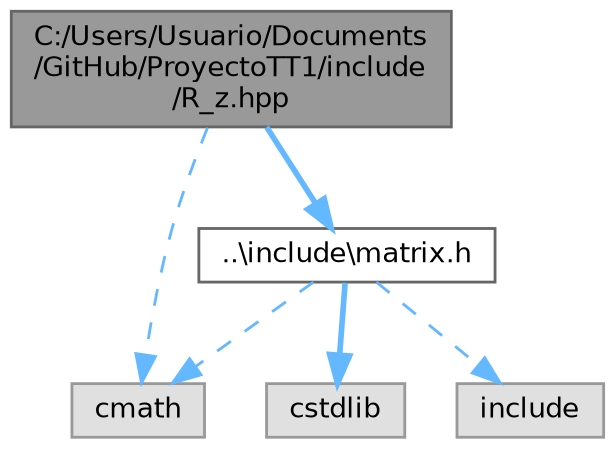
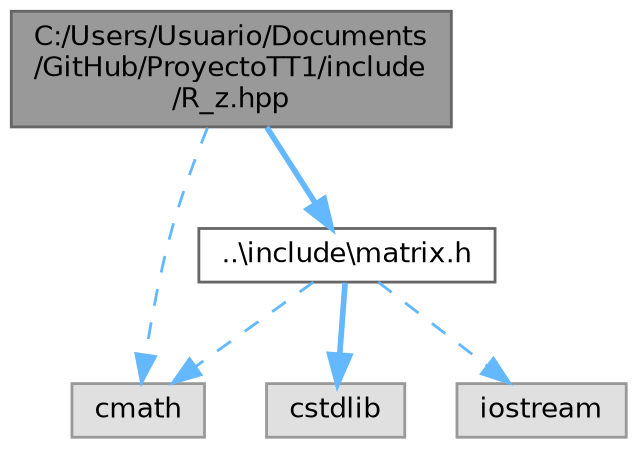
  digraph {
    node [color=grey60 fillcolor="#E0E0E0" fontname=Helvetica fontsize=10 shape=box style=filled]
    edge [color=steelblue1 fontname=Helvetica fontsize=10 labelfontname=Helvetica labelfontsize=10 style=dashed]
    n1 [color=gray40 fillcolor=grey60 fontcolor=black height=0.2 label="C:/Users/Usuario/Documents\l/GitHub/ProyectoTT1/include\l/R_z.hpp" width=0.4]
    n2 [height=0.2 label=cmath width=0.4]
    n3 [color=grey40 fillcolor=white height=0.2 label="..\\include\\matrix.h" width=0.4]
    n4 [height=0.2 label=cstdlib width=0.4]
-   n5 [height=0.2 label=include width=0.4]
+   n5 [height=0.2 label=iostream width=0.4]
    n1 -> n2
    n1 -> n3 [style=bold]
    n3 -> n2
    n3 -> n4 [style=bold]
    n3 -> n5
  }
